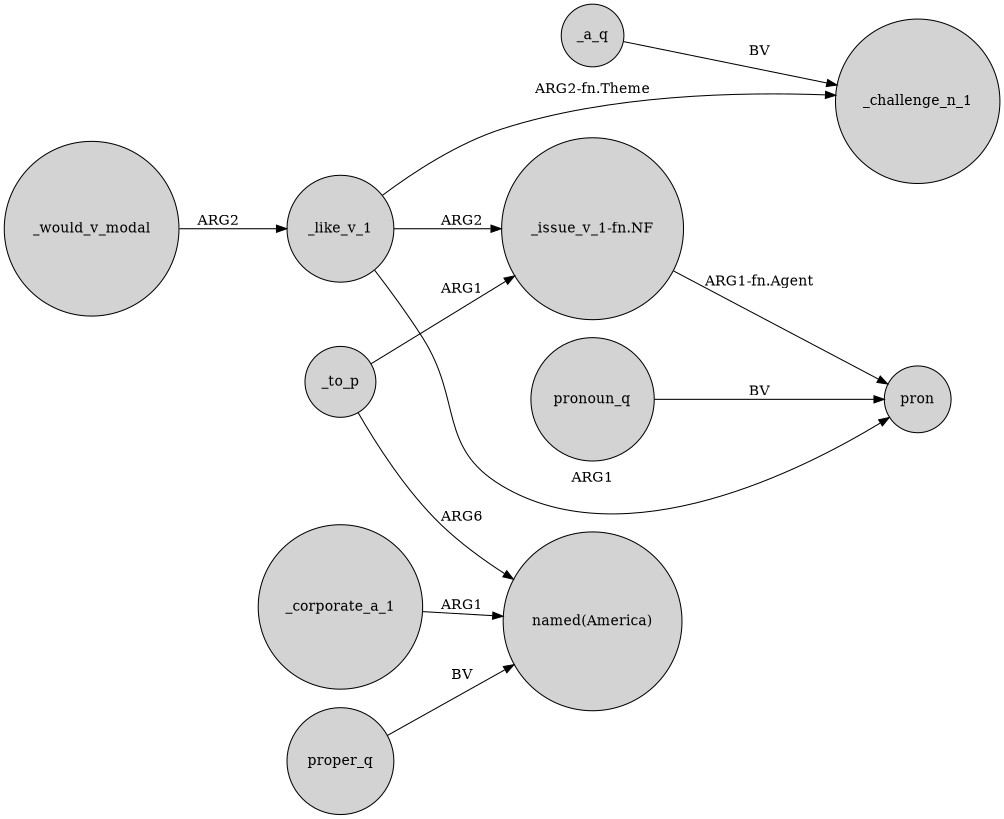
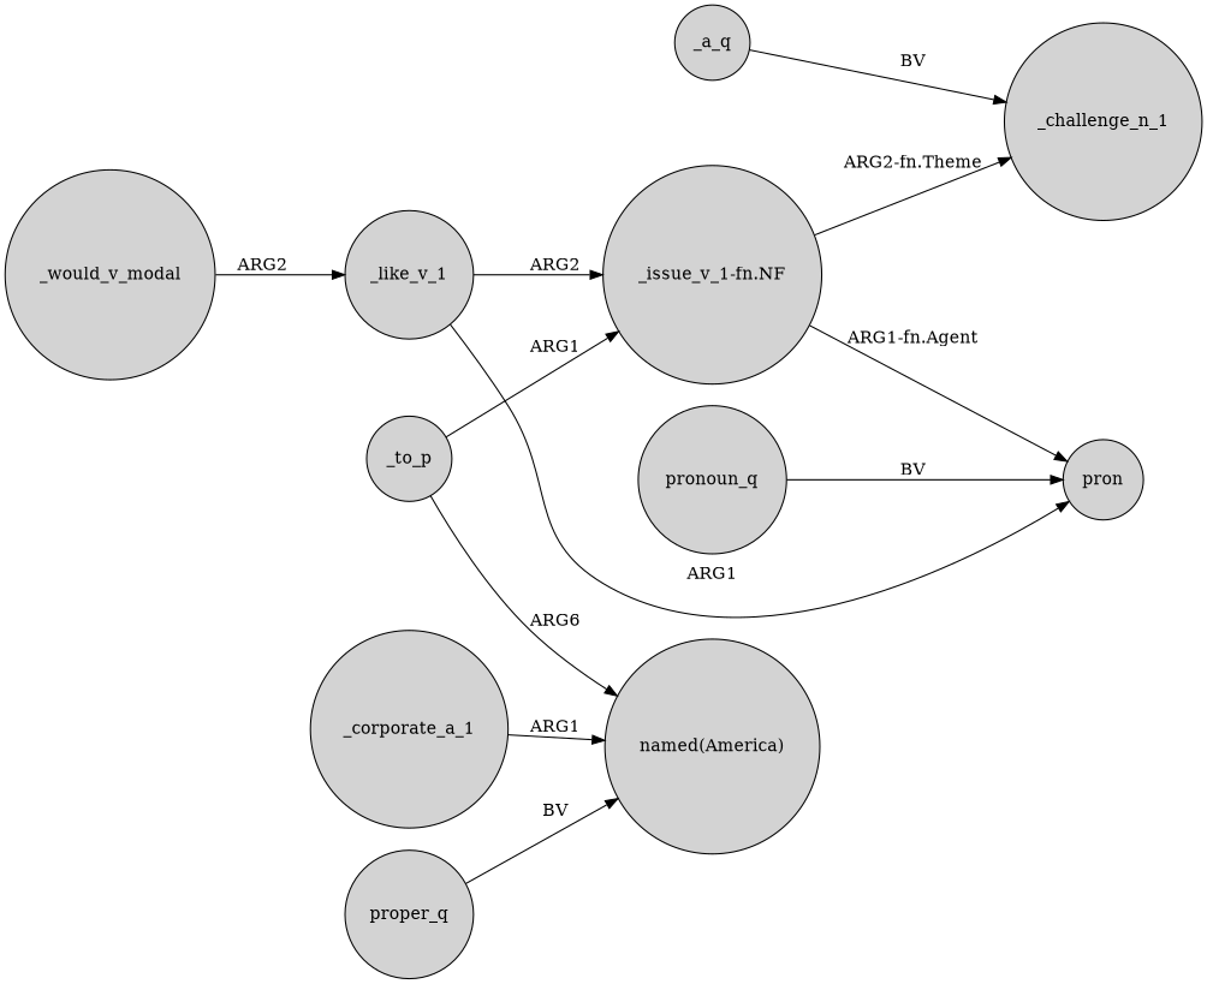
  digraph {
    rankdir=LR
    node [shape=circle style=filled]
    "_issue_v_1-fn.NF"
    _challenge_n_1
    pron
    _a_q
    _to_p
    "named(America)"
    _like_v_1
    _corporate_a_1
    proper_q
    _would_v_modal
    pronoun_q
-   _like_v_1 -> _challenge_n_1 [label="ARG2-fn.Theme"]
+   "_issue_v_1-fn.NF" -> _challenge_n_1 [label="ARG2-fn.Theme"]
    "_issue_v_1-fn.NF" -> pron [label="ARG1-fn.Agent"]
    _a_q -> _challenge_n_1 [label=BV]
    _to_p -> "_issue_v_1-fn.NF" [label=ARG1]
    _to_p -> "named(America)" [label=ARG6]
    _like_v_1 -> "_issue_v_1-fn.NF" [label=ARG2]
    _like_v_1 -> pron [label=ARG1]
    _corporate_a_1 -> "named(America)" [label=ARG1]
    proper_q -> "named(America)" [label=BV]
    _would_v_modal -> _like_v_1 [label=ARG2]
    pronoun_q -> pron [label=BV]
  }
